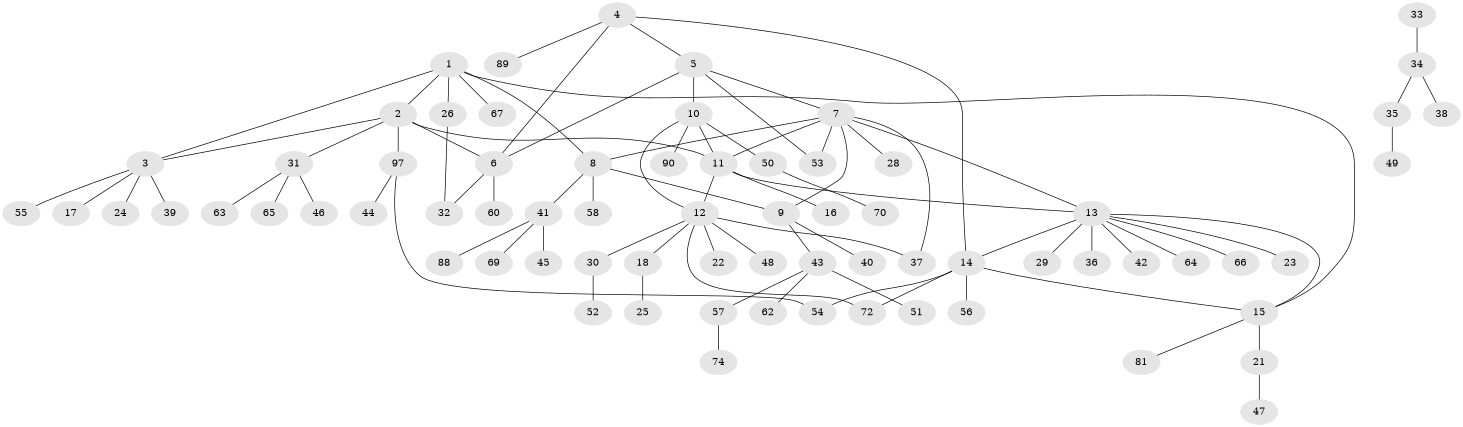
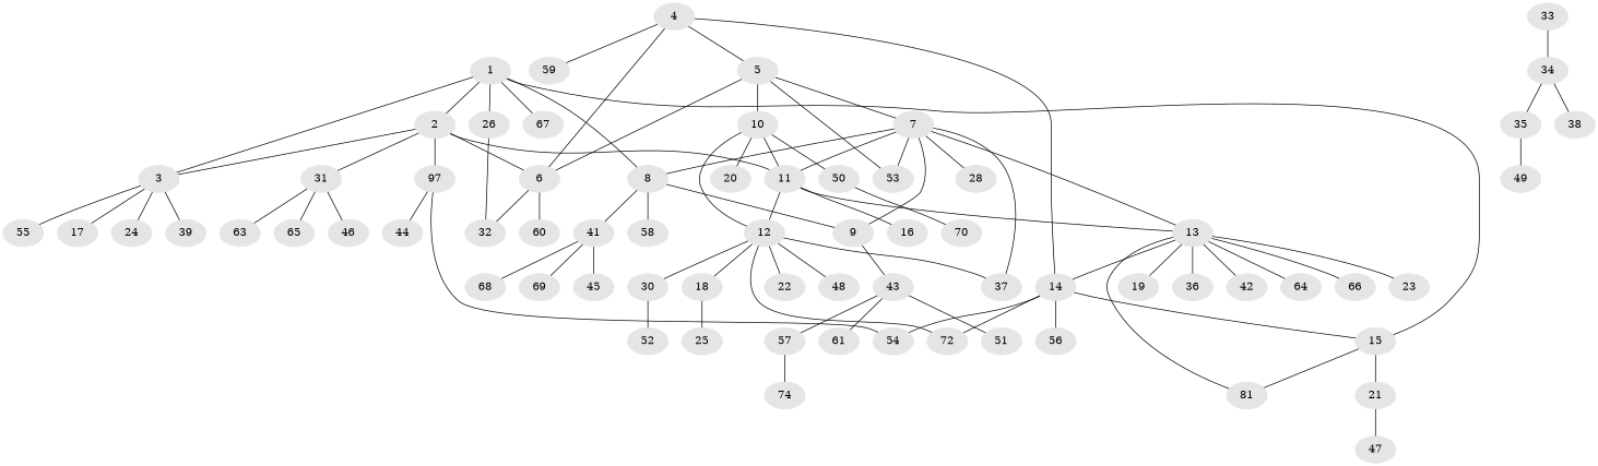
  graph {
    node [color=gray90 style=filled]
    1
    2
    3
    8
    15
    26
    67
    6
    11
    n10 [label=97]
    31
    17
    24
    39
    55
    9
    41
    58
    21
    n20 [label=81]
    32
    60
    13
    12
    16
    54
    44
    46
    63
    65
    4
    5
    14
-   59 [label=89]
+   59
    7
    10
    53
    72
    56
    28
    37
-   20 [label=90]
+   20
    50
    33
    34
-   40
    43
    23
-   29
+   29 [label=19]
    36
    42
    64
    66
    45
-   68 [label=88]
+   68
    69
    51
    57
-   62
+   62 [label=61]
    18
    22
    30
    48
    70
    25
    52
    47
    35
    38
    49
    n71 [label=74]
    1 -- 2
    1 -- 3
    1 -- 8
    1 -- 15
    1 -- 26
    1 -- 67
    2 -- 3
    2 -- 6
    2 -- 11
    2 -- n10
    2 -- 31
    3 -- 17
    3 -- 24
    3 -- 39
    3 -- 55
    8 -- 9
    8 -- 41
    8 -- 58
    15 -- 21
    15 -- n20
    26 -- 32
    6 -- 32
    6 -- 60
    11 -- 13
    11 -- 12
    11 -- 16
    n10 -- 54
    n10 -- 44
    31 -- 46
    31 -- 63
    31 -- 65
-   9 -- 40
    9 -- 43
    41 -- 45
    41 -- 68
    41 -- 69
    21 -- 47
-   13 -- 15
+   13 -- n20
    13 -- 14
    13 -- 23
    13 -- 29
    13 -- 36
    13 -- 42
    13 -- 64
    13 -- 66
    12 -- 72
    12 -- 37
    12 -- 18
    12 -- 22
    12 -- 30
    12 -- 48
    4 -- 6
    4 -- 5
    4 -- 14
    4 -- 59
    5 -- 6
    5 -- 7
    5 -- 10
    5 -- 53
    14 -- 15
    14 -- 54
    14 -- 72
    14 -- 56
    7 -- 8
    7 -- 11
    7 -- 9
    7 -- 13
    7 -- 53
    7 -- 28
    7 -- 37
    10 -- 11
    10 -- 12
    10 -- 20
    10 -- 50
    50 -- 70
    33 -- 34
    34 -- 35
    34 -- 38
    43 -- 51
    43 -- 57
    43 -- 62
    57 -- n71
    18 -- 25
    30 -- 52
    35 -- 49
  }
